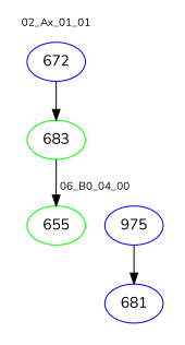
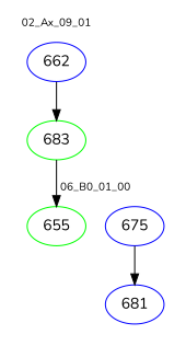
  digraph {
    fontname=Nunito
    node [color=blue fontname=Nunito]
    edge [color=black fontname=Nunito]
-   n1 [label=672]
+   n1 [label=662]
    n2 [color=green label=683]
-   n3 [label=975]
+   n3 [label=675]
    n4 [color=green label=655]
    n5 [label=681]
    subgraph cluster_1 {
      color=white
      fontsize=10
-     label="02_Ax_01_01"
+     label="02_Ax_09_01"
      n1
      n2
    }
    subgraph cluster_2 {
      color=white
      fontsize=10
-     label="06_B0_04_00"
+     label="06_B0_01_00"
      n3
      n4
      n5
    }
    n1 -> n2
    n2 -> n4
    n3 -> n5
  }
